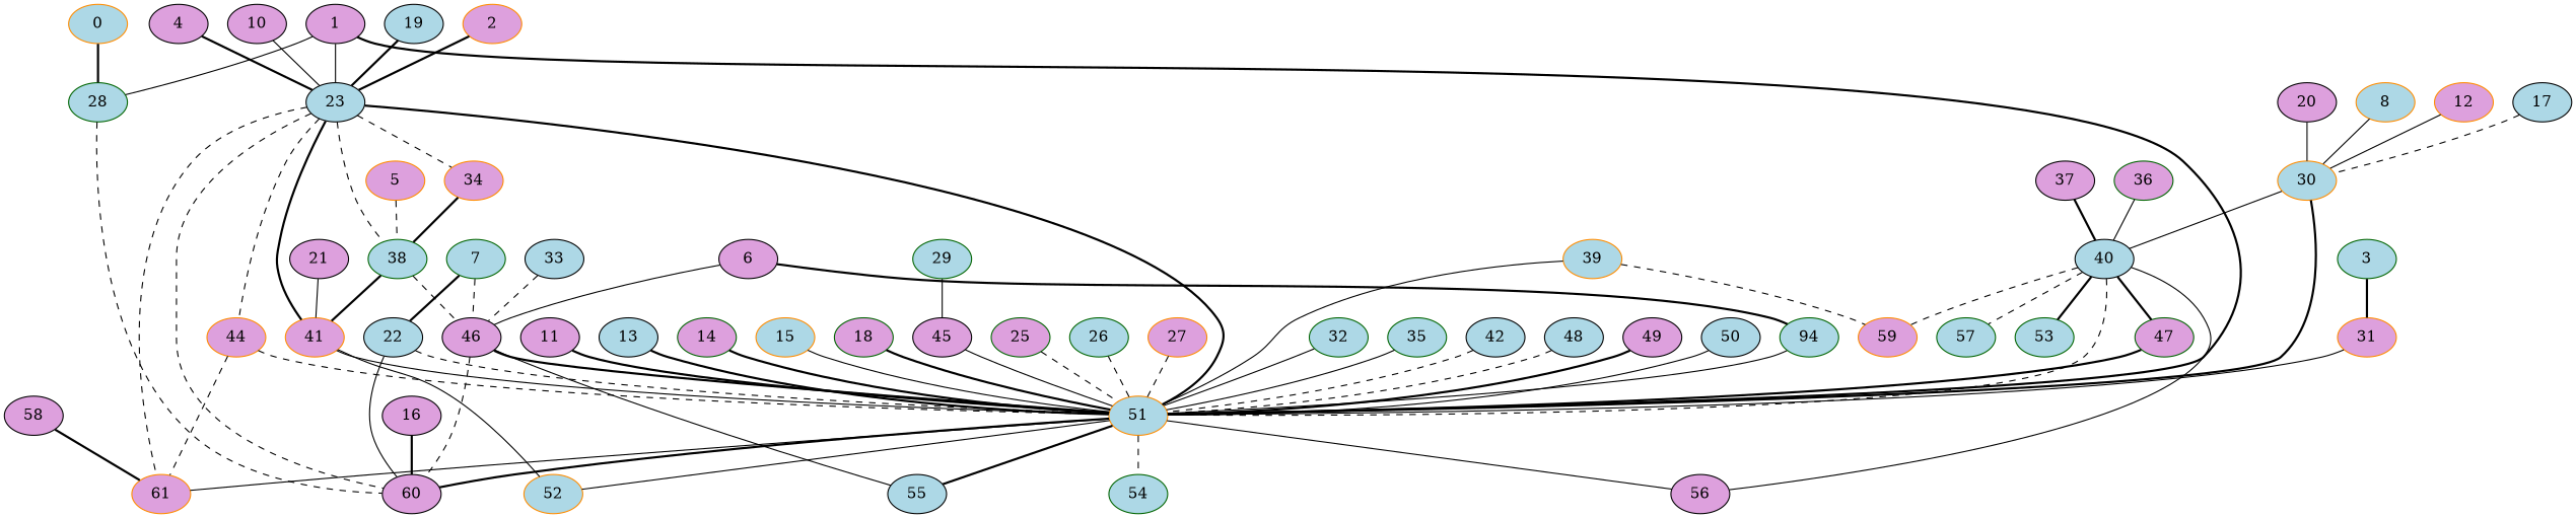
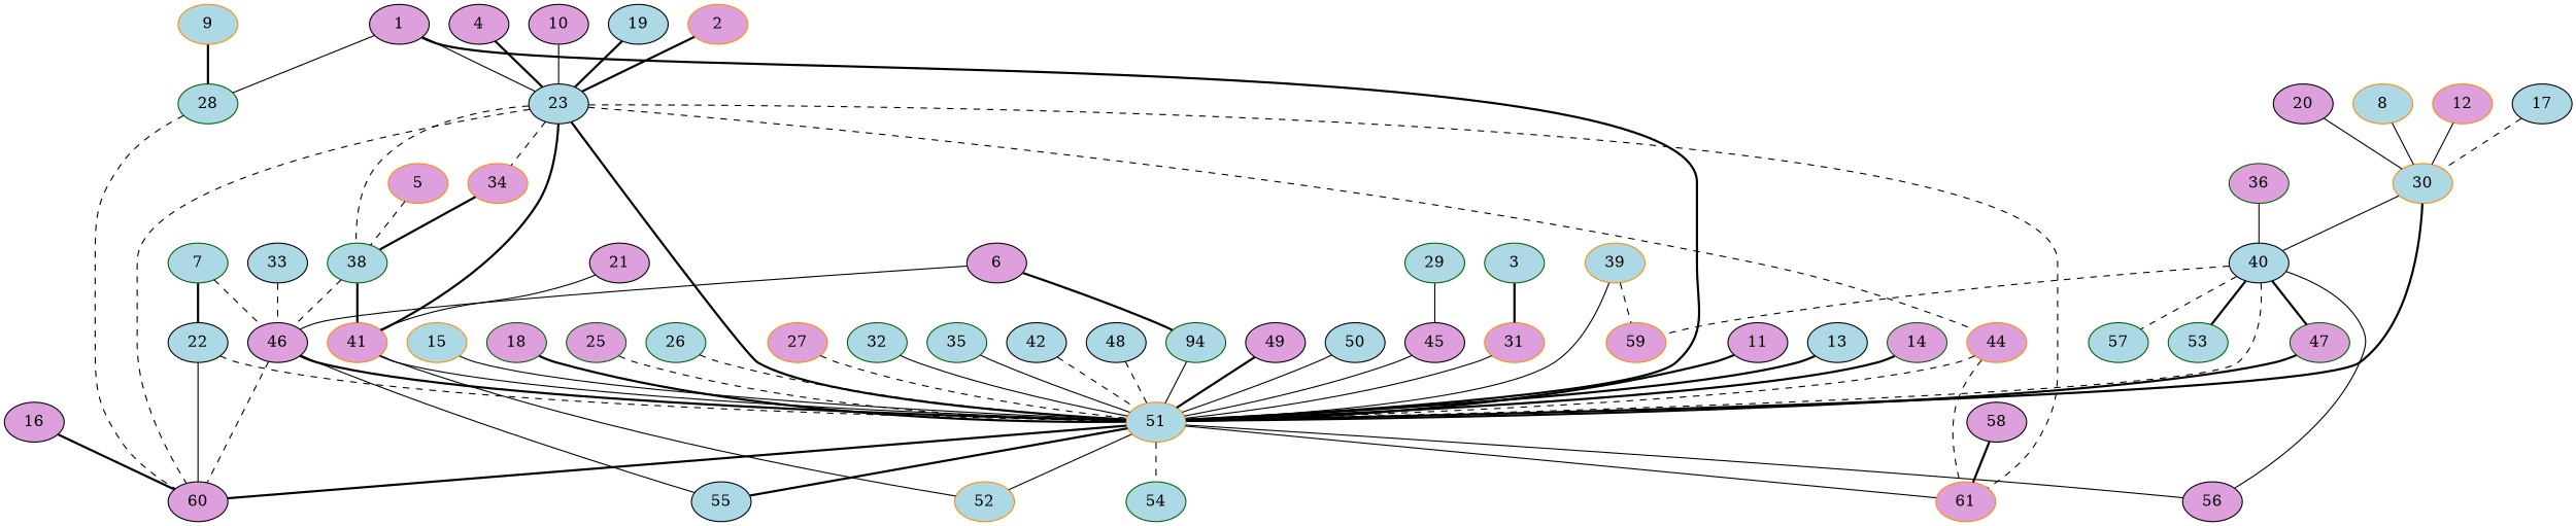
  graph {
    node [color=black fillcolor=lightblue style=filled]
    edge [style=bold weight=1.0]
    23
    1 [fillcolor=plum]
    28 [color=darkgreen]
    51 [color=darkorange]
    38 [color=darkgreen]
    60 [fillcolor=plum]
    41 [color=darkorange fillcolor=plum]
    34 [color=darkorange fillcolor=plum]
    44 [color=darkorange fillcolor=plum]
    61 [color=darkorange fillcolor=plum]
    56 [fillcolor=plum]
    52 [color=darkorange]
    55
    54 [color=darkgreen]
    2 [color=darkorange fillcolor=plum]
    3 [color=darkgreen]
    31 [color=darkorange fillcolor=plum]
    4 [fillcolor=plum]
    5 [color=darkorange fillcolor=plum]
    46 [fillcolor=plum]
    n21 [color=darkgreen label=94]
    6 [fillcolor=plum]
    7 [color=darkgreen]
    22
    8 [color=darkorange]
    30 [color=darkorange]
    40
-   9 [color=darkorange label=0]
+   9 [color=darkorange]
    10 [fillcolor=plum]
    11 [fillcolor=plum]
    12 [color=darkorange fillcolor=plum]
    13
    14 [color=darkgreen fillcolor=plum]
    15 [color=darkorange]
    16 [fillcolor=plum]
    17
    18 [color=darkgreen fillcolor=plum]
    19
    20 [fillcolor=plum]
    21 [fillcolor=plum]
    25 [color=darkgreen fillcolor=plum]
    26 [color=darkgreen]
    27 [color=darkorange fillcolor=plum]
    29 [color=darkgreen]
    45 [fillcolor=plum]
    59 [color=darkorange fillcolor=plum]
    47 [color=darkgreen fillcolor=plum]
    53 [color=darkgreen]
    57 [color=darkgreen]
    32 [color=darkgreen]
    33
    35 [color=darkgreen]
    36 [color=darkgreen fillcolor=plum]
-   37 [fillcolor=plum]
    39 [color=darkorange]
    42
    48
    49 [fillcolor=plum]
    50
    58 [fillcolor=plum]
    23 -- 51 [weight=2.0]
    23 -- 38 [style=dashed weight=2.0]
    23 -- 60 [style=dashed]
    23 -- 41
    23 -- 34 [style=dashed]
    23 -- 44 [style=dashed]
    23 -- 61 [style=dashed]
    1 -- 23 [style=solid]
    1 -- 28 [style=solid]
    1 -- 51
    28 -- 60 [style=dashed]
    51 -- 60 [weight=2.0]
    51 -- 61 [style=solid]
    51 -- 56 [style=solid]
    51 -- 52 [style=solid]
    51 -- 55
    51 -- 54 [style=dashed]
    38 -- 41
    38 -- 46 [style=dashed]
    41 -- 51 [style=solid weight=2.0]
    41 -- 52 [style=solid]
    34 -- 38
    44 -- 51 [style=dashed weight=2.0]
    44 -- 61 [style=dashed]
    2 -- 23
    3 -- 31
    31 -- 51 [style=solid]
    4 -- 23
    5 -- 38 [style=dashed]
    46 -- 51 [weight=2.0]
    46 -- 60 [style=dashed]
    46 -- 55 [style=solid]
    n21 -- 51 [style=solid weight=2.0]
    6 -- 46 [style=solid]
    6 -- n21
    7 -- 46 [style=dashed]
    7 -- 22
    22 -- 51 [style=dashed weight=2.0]
    22 -- 60 [style=solid]
    8 -- 30 [style=solid]
    30 -- 51 [weight=3.0]
    30 -- 40 [style=solid]
    40 -- 51 [style=dashed weight=2.0]
    40 -- 56 [style=solid]
    40 -- 59 [style=dashed]
    40 -- 47
    40 -- 53
    40 -- 57 [style=dashed]
    9 -- 28
    10 -- 23 [style=solid]
    11 -- 51
    12 -- 30 [style=solid]
    13 -- 51
    14 -- 51
    15 -- 51 [style=solid]
    16 -- 60
    17 -- 30 [style=dashed]
    18 -- 51
    19 -- 23
    20 -- 30 [style=solid]
    21 -- 41 [style=solid]
    25 -- 51 [style=dashed]
    26 -- 51 [style=dashed]
    27 -- 51 [style=dashed]
    29 -- 45 [style=solid]
    45 -- 51 [style=solid]
    47 -- 51
    32 -- 51 [style=solid]
    33 -- 46 [style=dashed]
    35 -- 51 [style=solid]
    36 -- 40 [style=solid]
-   37 -- 40
    39 -- 51 [style=solid]
    39 -- 59 [style=dashed]
    42 -- 51 [style=dashed]
    48 -- 51 [style=dashed]
    49 -- 51
    50 -- 51 [style=solid]
    58 -- 61
  }
